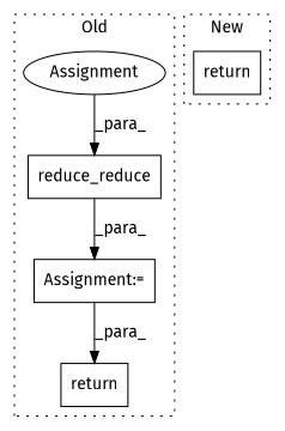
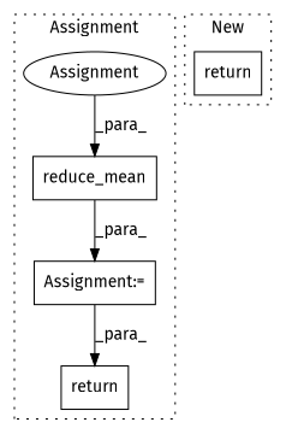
  digraph {
    fontname="Fira Sans"
    node [a=41 fontname="Fira Sans" l=7 shape=box]
    edge [fontname="Fira Sans"]
-   n1 [a=32 l="12,1" label=reduce_reduce s="1660,1708"]
+   n1 [a=32 l="12,1" label=reduce_mean s="1660,1708"]
    n2 [label=return s=1802]
    n3 [a=7 l=1 label="Assignment:=" s=1648]
    n4 [a=34 l=1 label=Assignment s=1707 shape=ellipse]
    n5 [label=return s=1657]
    subgraph cluster_1 {
-     label=Old
+     label=Assignment
      style=dotted
      n1
      n2
      n3
      n4
    }
    subgraph cluster_2 {
      label=New
      style=dotted
      n5
    }
    n1 -> n3 [label=_para_]
    n3 -> n2 [label=_para_]
    n4 -> n1 [label=_para_]
  }
